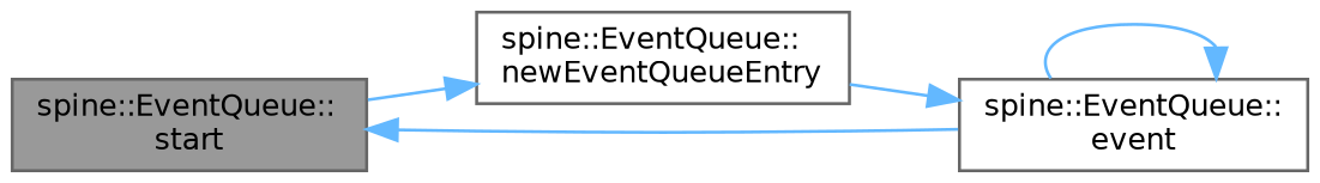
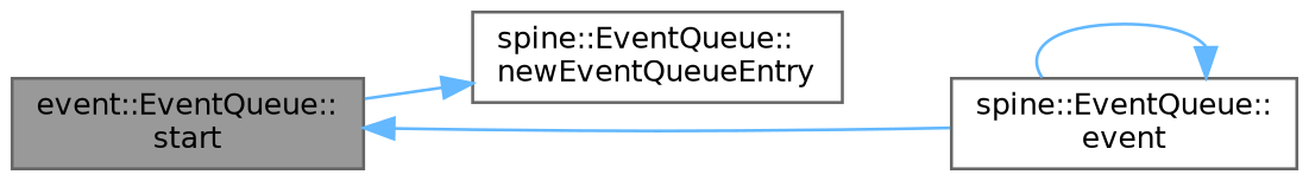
  digraph {
    rankdir=LR
    node [color=grey40 fillcolor=white fontname=Helvetica fontsize=10 shape=box style=filled]
    edge [color=steelblue1 fontname=Helvetica fontsize=10 labelfontname=Helvetica labelfontsize=10 style=solid]
-   n1 [color=gray40 fillcolor=grey60 fontcolor=black height=0.2 label="spine::EventQueue::\lstart" width=0.4]
+   n1 [color=gray40 fillcolor=grey60 fontcolor=black height=0.2 label="event::EventQueue::\lstart" width=0.4]
    n2 [height=0.2 label="spine::EventQueue::\lnewEventQueueEntry" width=0.4]
    n3 [height=0.2 label="spine::EventQueue::\levent" width=0.4]
    n1 -> n2
-   n2 -> n3
    n3 -> n1
    n3 -> n3
  }
